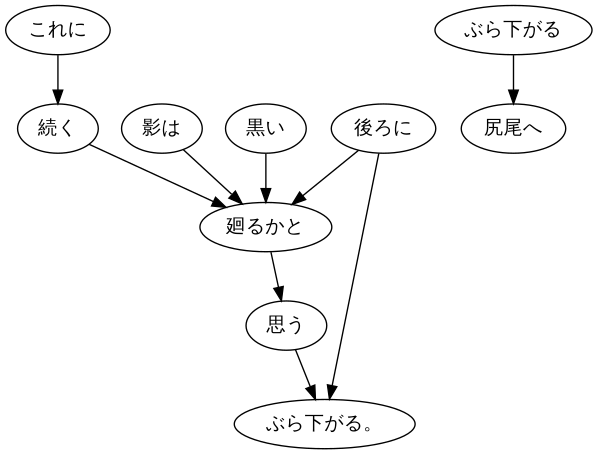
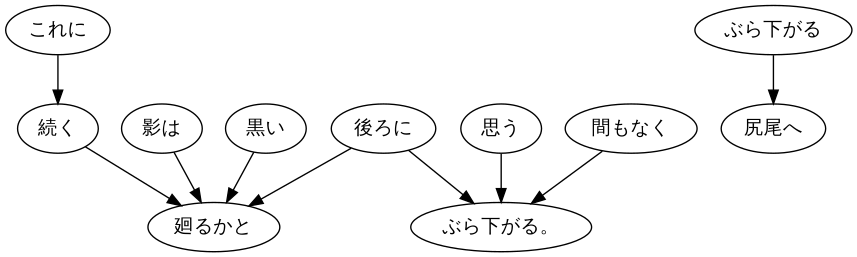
  digraph {
    fontname="Playfair Display"
    node [fontname="Playfair Display"]
    edge [fontname="Playfair Display"]
    n1 [label="これに"]
    n2 [label="続く"]
    n3 [label="廻るかと"]
    n4 [label="影は"]
    n5 [label="黒い"]
    n6 [label="思う"]
    n7 [label="後ろに"]
    n8 [label="ぶら下がる。"]
+   n9 [label="間もなく"]
    n10 [label="ぶら下がる"]
    n11 [label="尻尾へ"]
    n1 -> n2
    n2 -> n3
-   n3 -> n6
    n4 -> n3
    n5 -> n3
    n6 -> n8
    n7 -> n3
    n7 -> n8
+   n9 -> n8
    n10 -> n11
  }
